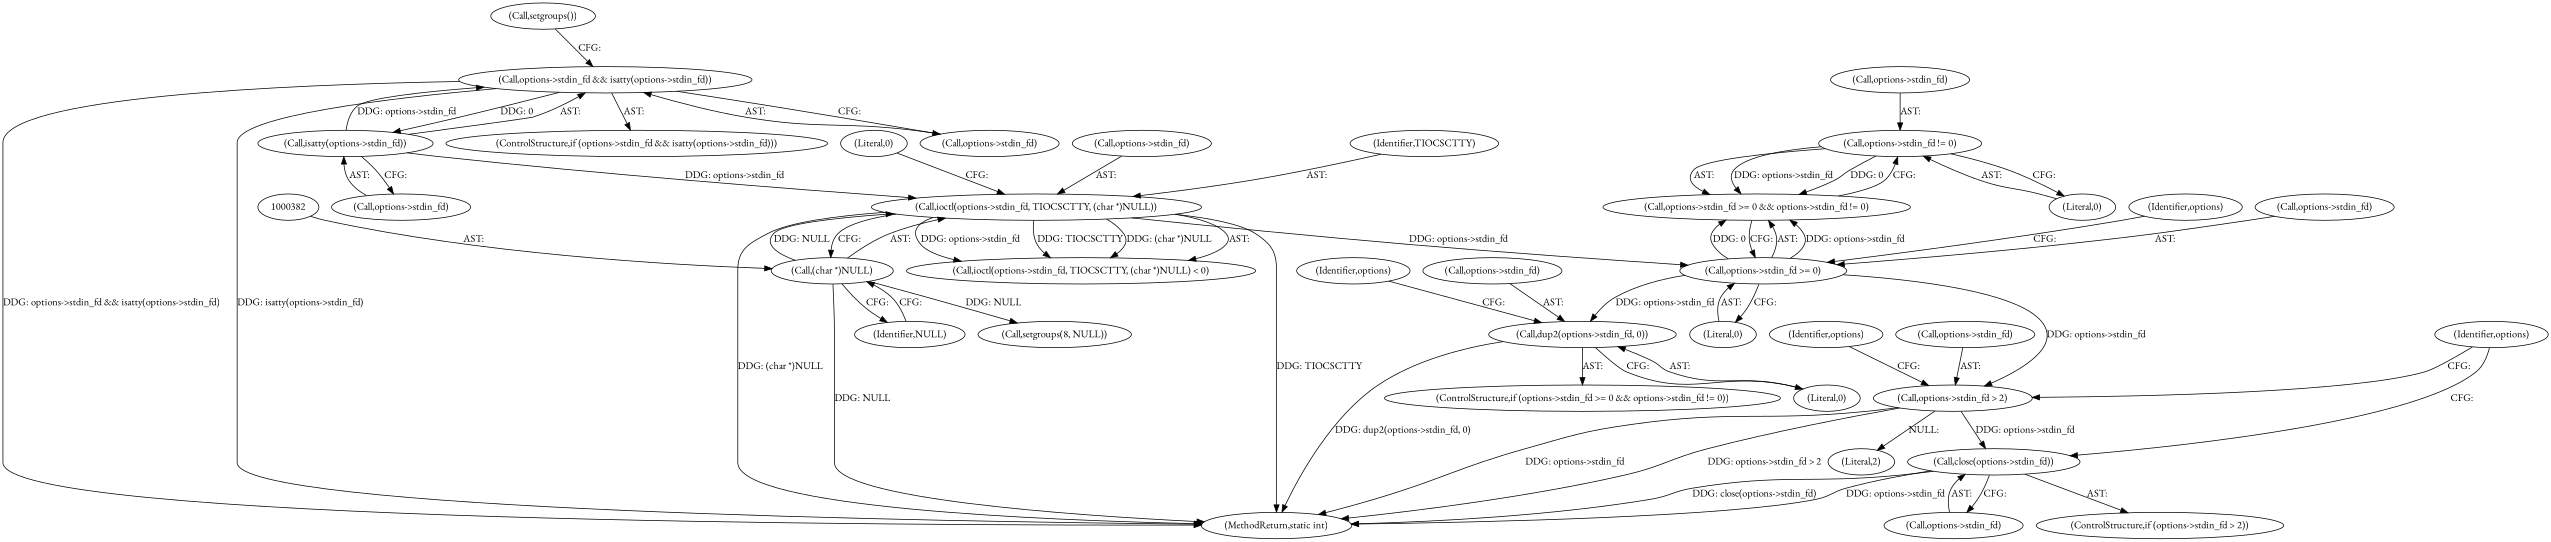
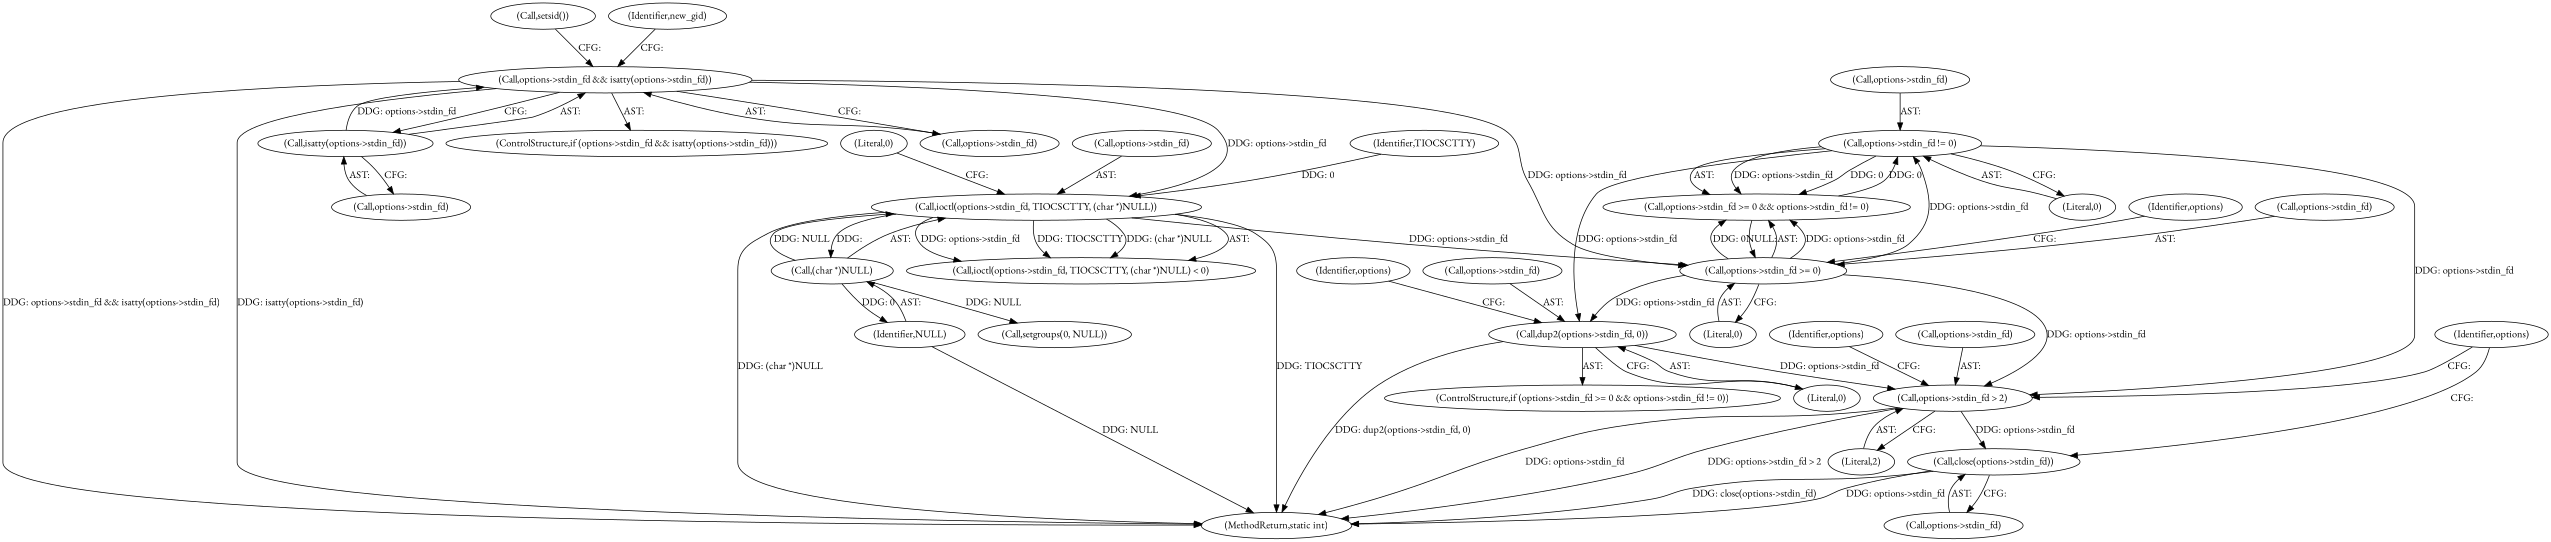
  digraph {
    fontname="EB Garamond"
    node [fontname="EB Garamond"]
    edge [fontname="EB Garamond"]
    n1 [label="(Call,options->stdin_fd > 2)"]
    n2 [label="(Call,close(options->stdin_fd))"]
    n3 [label="(Literal,2)"]
    n4 [label="(MethodReturn,static int)"]
-   n5 [label="(ControlStructure,if (options->stdin_fd > 2))"]
    n6 [label="(Call,options->stdin_fd)"]
    n7 [label="(Call,options->stdin_fd != 0)"]
    n8 [label="(Call,dup2(options->stdin_fd, 0))"]
    n9 [label="(Literal,0)"]
    n10 [label="(Call,options->stdin_fd >= 0 && options->stdin_fd != 0)"]
    n11 [label="(ControlStructure,if (options->stdin_fd >= 0 && options->stdin_fd != 0))"]
    n12 [label="(Literal,0)"]
    n13 [label="(Call,options->stdin_fd >= 0)"]
    n14 [label="(Literal,0)"]
    n15 [label="(Call,ioctl(options->stdin_fd, TIOCSCTTY, (char *)NULL))"]
    n16 [label="(Call,(char *)NULL)"]
    n17 [label="(Call,ioctl(options->stdin_fd, TIOCSCTTY, (char *)NULL) < 0)"]
-   n18 [label="(Call,setgroups(8, NULL))"]
+   n18 [label="(Call,setgroups(0, NULL))"]
    n19 [label="(Identifier,NULL)"]
    n20 [label="(Call,options->stdin_fd && isatty(options->stdin_fd))"]
    n21 [label="(Call,isatty(options->stdin_fd))"]
    n22 [label="(ControlStructure,if (options->stdin_fd && isatty(options->stdin_fd)))"]
    n23 [label="(Call,options->stdin_fd)"]
    n24 [label="(Call,options->stdin_fd)"]
    n25 [label="(Identifier,options)"]
    n26 [label="(Identifier,TIOCSCTTY)"]
    n27 [label="(Literal,0)"]
    n28 [label="(Call,options->stdin_fd)"]
    n29 [label="(Identifier,options)"]
    n30 [label="(Identifier,options)"]
    n31 [label="(Call,options->stdin_fd)"]
    n32 [label="(Call,options->stdin_fd)"]
-   n33 [label="(Call,setgroups())"]
+   n33 [label="(Call,setsid())"]
    n34 [label="(Call,options->stdin_fd)"]
    n35 [label="(Call,options->stdin_fd)"]
    n36 [label="(Identifier,options)"]
-   1000382
+   n37 [label="(Identifier,new_gid)"]
    n1 -> n2 [label="DDG: options->stdin_fd"]
-   n1 -> n3 [label="NULL: "]
+   n1 -> n3 [label="CFG: "]
    n1 -> n4 [label="DDG: options->stdin_fd"]
    n1 -> n4 [label="DDG: options->stdin_fd > 2"]
    n2 -> n4 [label="DDG: close(options->stdin_fd)"]
    n2 -> n4 [label="DDG: options->stdin_fd"]
-   n2 -> n5 [label="AST: "]
    n2 -> n6 [label="CFG: "]
+   n3 -> n1 [label="AST: "]
    n6 -> n2 [label="AST: "]
+   n7 -> n1 [label="DDG: options->stdin_fd"]
+   n7 -> n8 [label="DDG: options->stdin_fd"]
    n7 -> n9 [label="CFG: "]
    n7 -> n10 [label="AST: "]
    n7 -> n10 [label="DDG: options->stdin_fd"]
    n7 -> n10 [label="DDG: 0"]
+   n8 -> n1 [label="DDG: options->stdin_fd"]
    n8 -> n4 [label="DDG: dup2(options->stdin_fd, 0)"]
    n8 -> n11 [label="AST: "]
    n8 -> n12 [label="CFG: "]
    n9 -> n7 [label="AST: "]
-   n10 -> n7 [label="CFG: "]
-   n10 -> n13 [label="CFG: "]
+   n10 -> n7 [label="DDG: 0"]
+   n10 -> n13 [label="NULL: "]
    n12 -> n8 [label="AST: "]
    n13 -> n1 [label="DDG: options->stdin_fd"]
+   n13 -> n7 [label="DDG: options->stdin_fd"]
    n13 -> n8 [label="DDG: options->stdin_fd"]
    n13 -> n10 [label="AST: "]
    n13 -> n10 [label="DDG: options->stdin_fd"]
    n13 -> n10 [label="DDG: 0"]
    n13 -> n14 [label="CFG: "]
    n14 -> n13 [label="AST: "]
    n15 -> n4 [label="DDG: TIOCSCTTY"]
    n15 -> n4 [label="DDG: (char *)NULL"]
    n15 -> n13 [label="DDG: options->stdin_fd"]
-   n15 -> n16 [label="CFG: "]
+   n15 -> n16 [label="DDG: "]
    n15 -> n17 [label="AST: "]
    n15 -> n17 [label="DDG: options->stdin_fd"]
    n15 -> n17 [label="DDG: TIOCSCTTY"]
    n15 -> n17 [label="DDG: (char *)NULL"]
-   n16 -> n4 [label="DDG: NULL"]
+   n19 -> n4 [label="DDG: NULL"]
    n16 -> n15 [label="AST: "]
    n16 -> n15 [label="DDG: NULL"]
    n16 -> n18 [label="DDG: NULL"]
-   n16 -> n19 [label="CFG: "]
-   n19 -> n16 [label="CFG: "]
+   n16 -> n19 [label="DDG: 0"]
+   n19 -> n16 [label="AST: "]
    n20 -> n4 [label="DDG: isatty(options->stdin_fd)"]
    n20 -> n4 [label="DDG: options->stdin_fd && isatty(options->stdin_fd)"]
-   n21 -> n15 [label="DDG: options->stdin_fd"]
-   n20 -> n21 [label="DDG: 0"]
+   n20 -> n13 [label="DDG: options->stdin_fd"]
+   n20 -> n15 [label="DDG: options->stdin_fd"]
+   n20 -> n21 [label="CFG: "]
    n20 -> n22 [label="AST: "]
    n20 -> n23 [label="CFG: "]
    n21 -> n20 [label="AST: "]
    n21 -> n20 [label="DDG: options->stdin_fd"]
    n21 -> n24 [label="CFG: "]
    n23 -> n20 [label="AST: "]
    n24 -> n21 [label="AST: "]
    n25 -> n13 [label="CFG: "]
-   n26 -> n15 [label="AST: "]
+   n26 -> n15 [label="DDG: 0"]
    n27 -> n15 [label="CFG: "]
    n28 -> n7 [label="AST: "]
    n29 -> n1 [label="CFG: "]
    n29 -> n2 [label="CFG: "]
    n30 -> n1 [label="CFG: "]
    n31 -> n15 [label="AST: "]
    n32 -> n8 [label="AST: "]
    n33 -> n20 [label="CFG: "]
    n34 -> n1 [label="AST: "]
    n35 -> n13 [label="AST: "]
    n36 -> n8 [label="CFG: "]
-   1000382 -> n16 [label="AST: "]
+   n37 -> n20 [label="CFG: "]
  }
